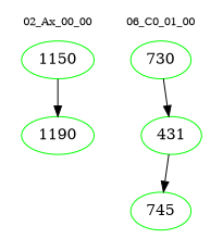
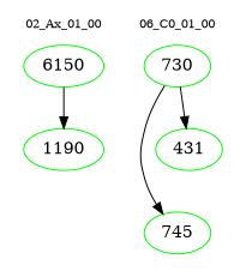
  digraph {
    node [color=green]
    edge [color=black]
-   n1 [label=1150]
+   n1 [label=6150]
    n2 [label=1190]
    n3 [label=730]
    n4 [label=745]
    n5 [label=431]
    subgraph cluster_1 {
      color=white
      fontsize=10
-     label="02_Ax_00_00"
+     label="02_Ax_01_00"
      n1
      n2
    }
    subgraph cluster_2 {
      color=white
      fontsize=10
      label="06_C0_01_00"
      n3
      n4
      n5
    }
    n1 -> n2
-   n5 -> n4
+   n3 -> n4
    n3 -> n5
  }
